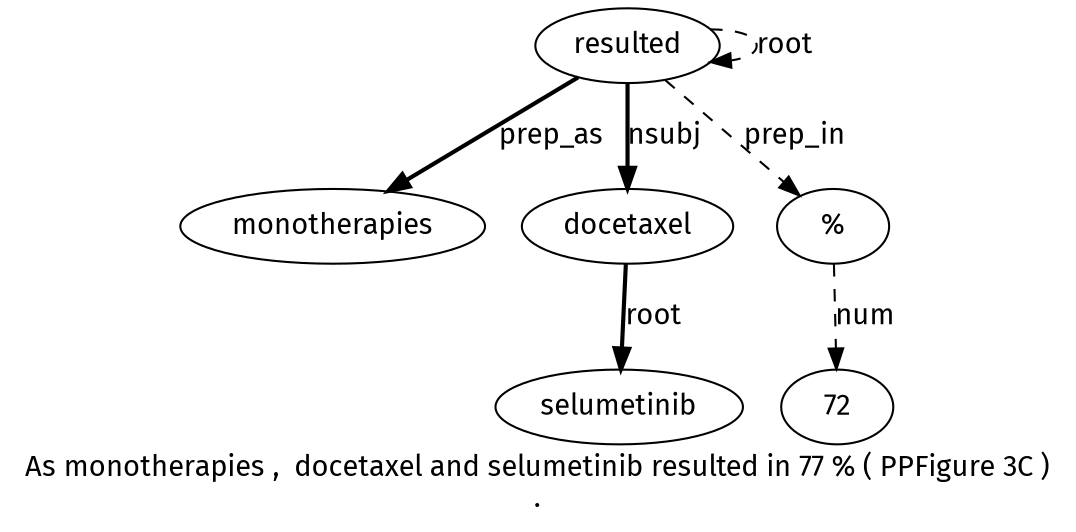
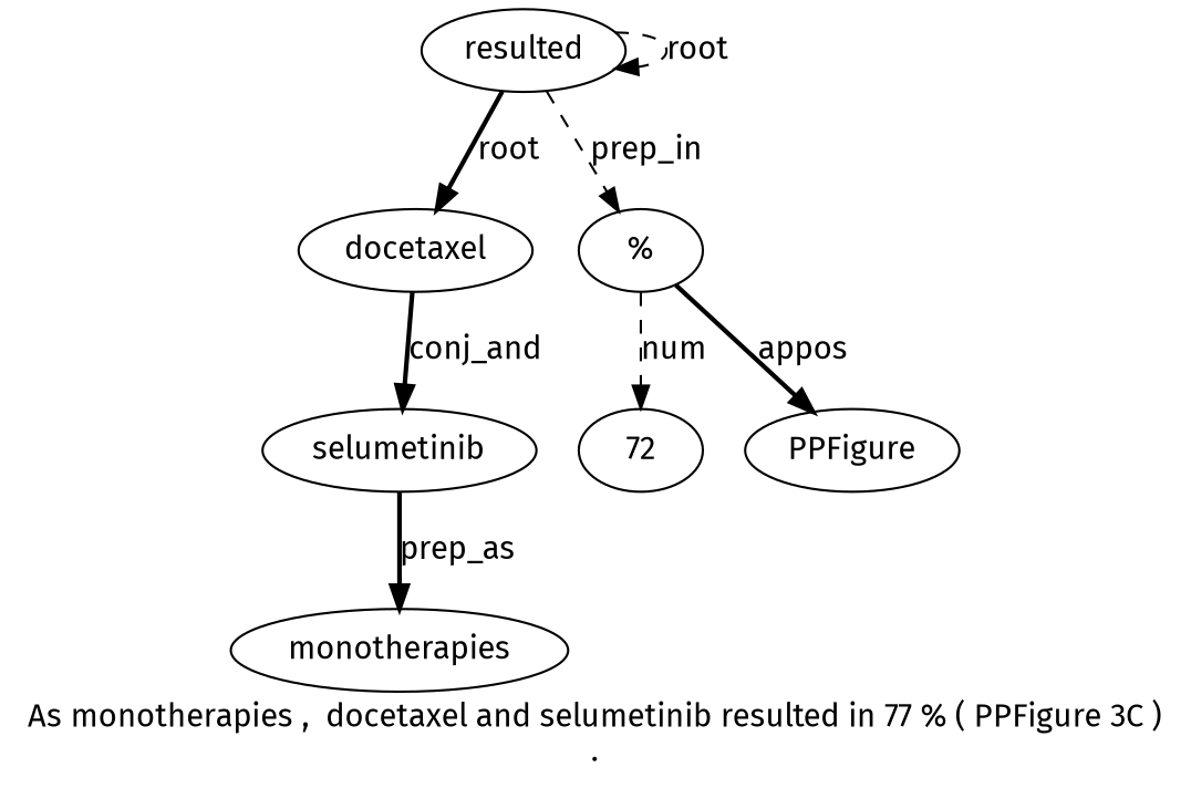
  digraph {
    fontname="Fira Sans"
    label="As monotherapies ,  docetaxel and selumetinib resulted in 77 % ( PPFigure 3C )\n."
    node [fillcolor=white fontname="Fira Sans" style=filled]
    edge [fontname="Fira Sans" style=bold]
    n1 [label=resulted]
    n2 [label=monotherapies]
    n3 [label=docetaxel]
    n4 [label="%"]
    n5 [label=selumetinib]
    n6 [label=72]
+   n7 [label=PPFigure]
    n1 -> n1 [label=root style=dashed]
-   n1 -> n2 [label=prep_as]
-   n1 -> n3 [label=nsubj]
+   n5 -> n2 [label=prep_as]
+   n1 -> n3 [label=root]
    n1 -> n4 [label=prep_in style=dashed]
-   n3 -> n5 [label=root]
+   n3 -> n5 [label=conj_and]
    n4 -> n6 [label=num style=dashed]
+   n4 -> n7 [label=appos]
  }
